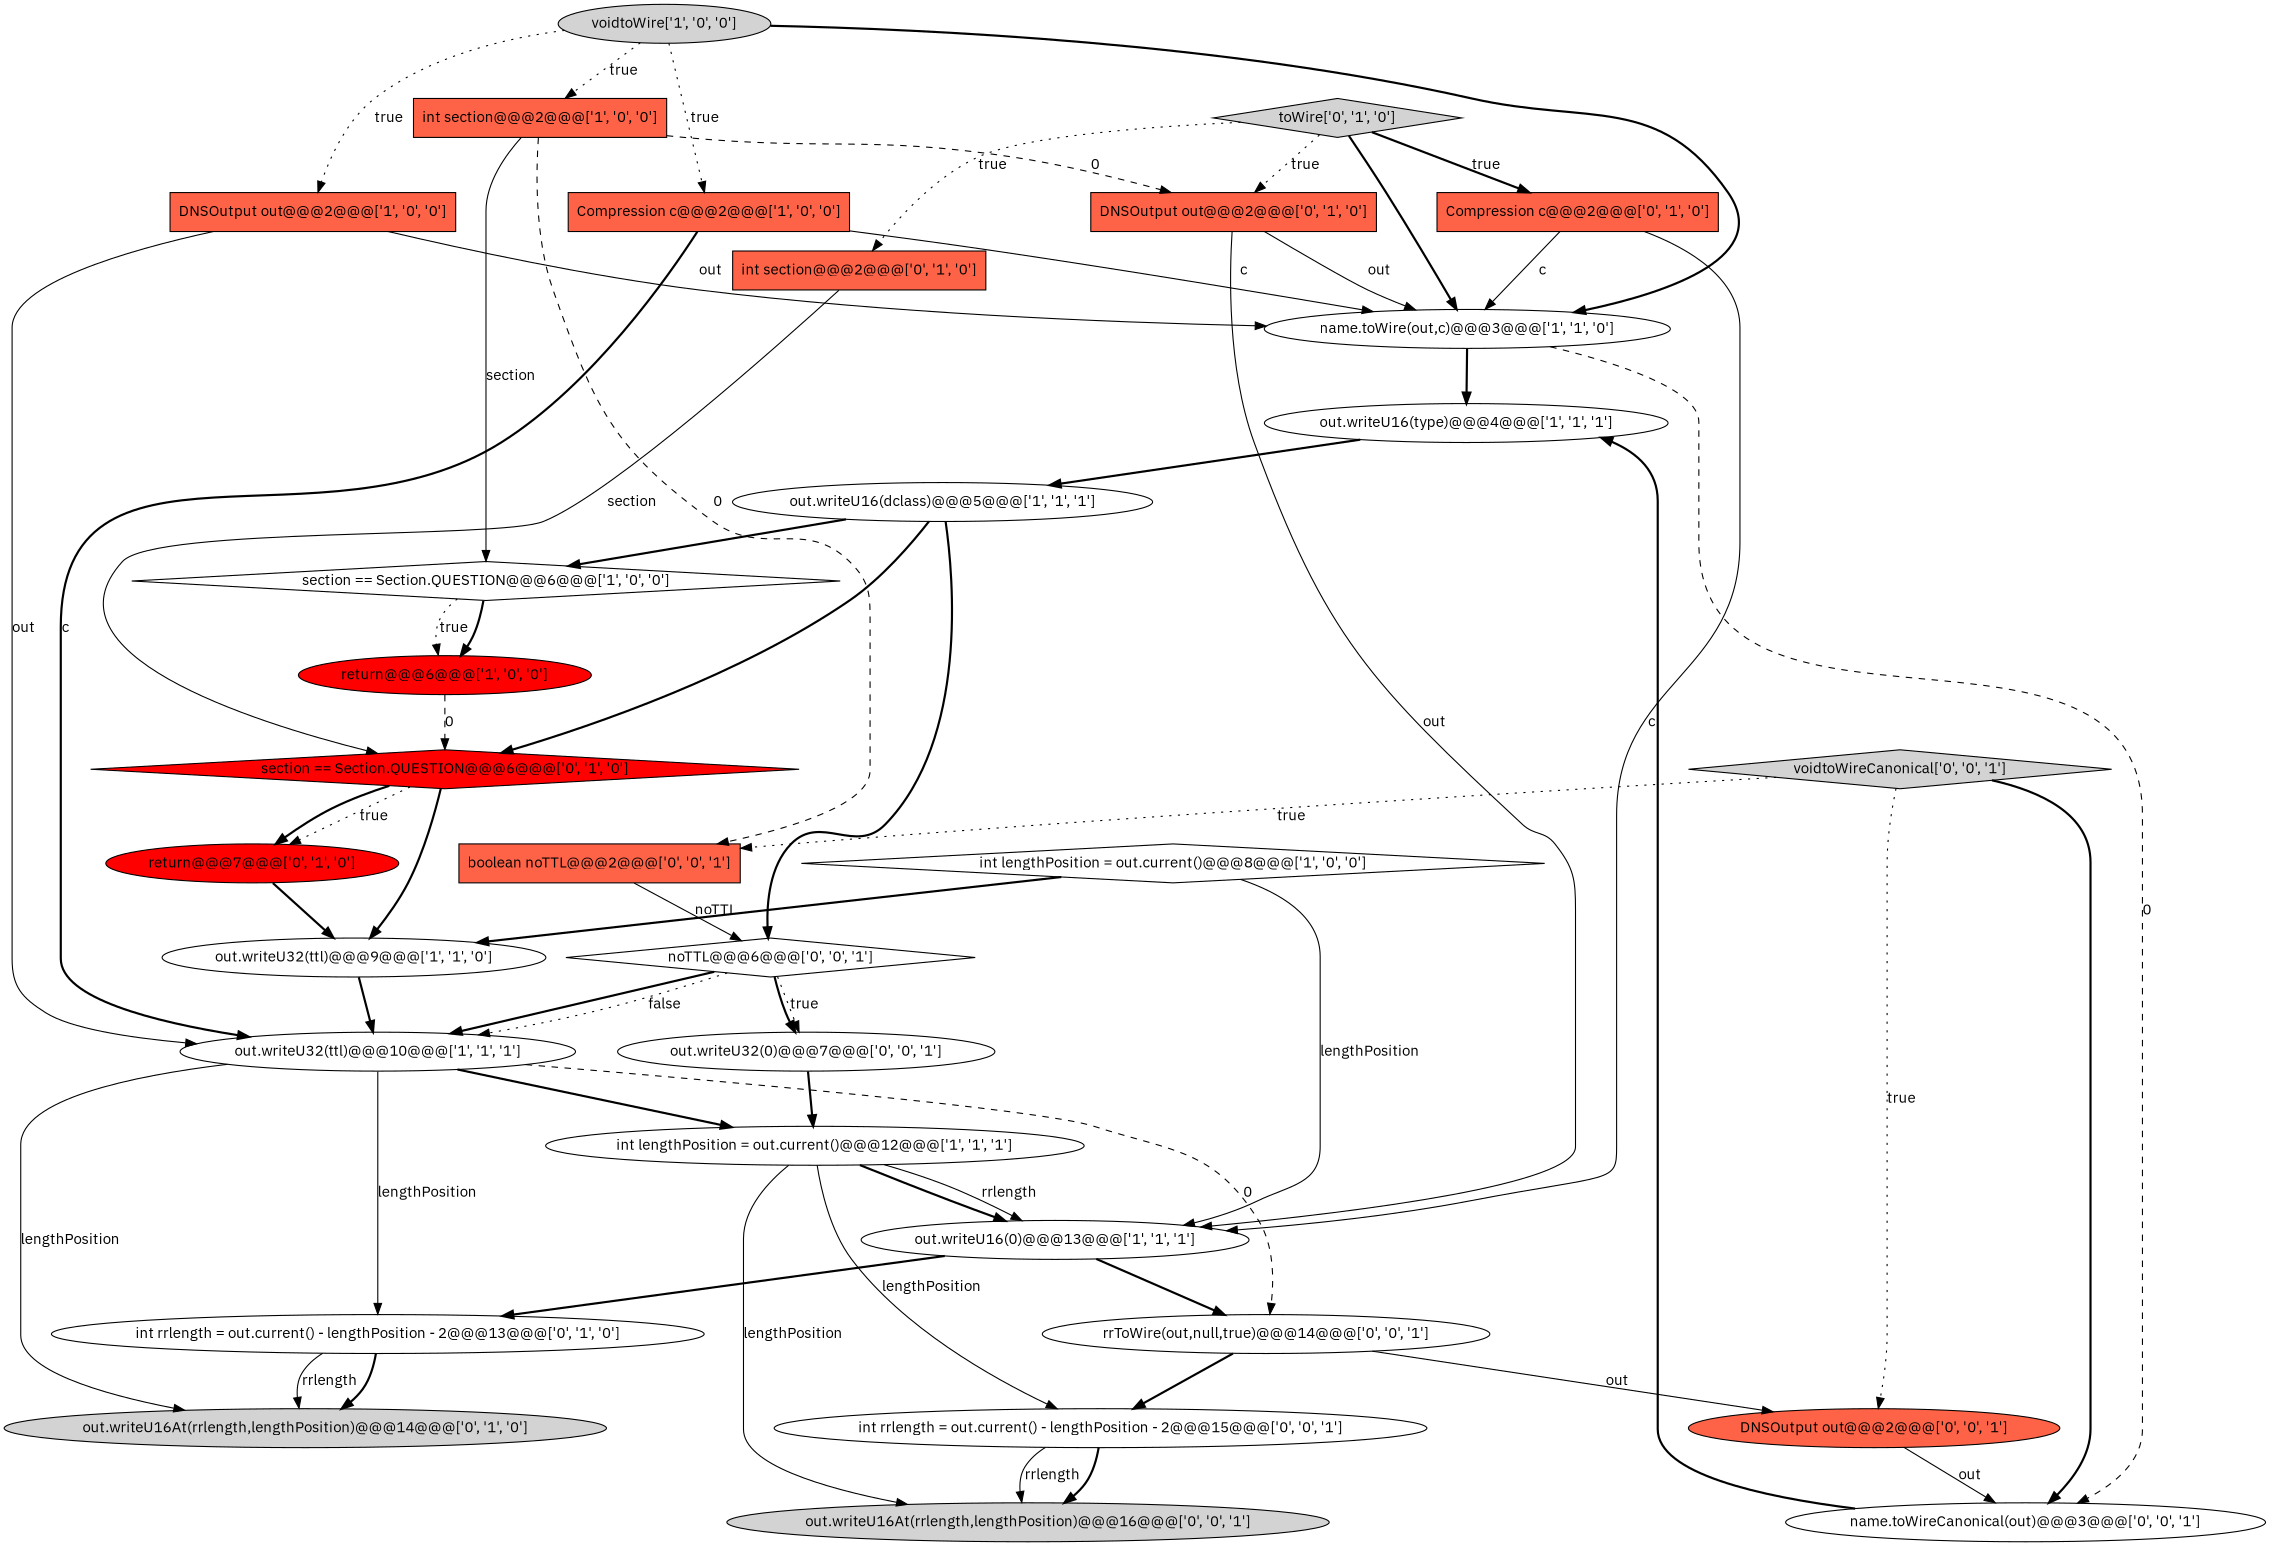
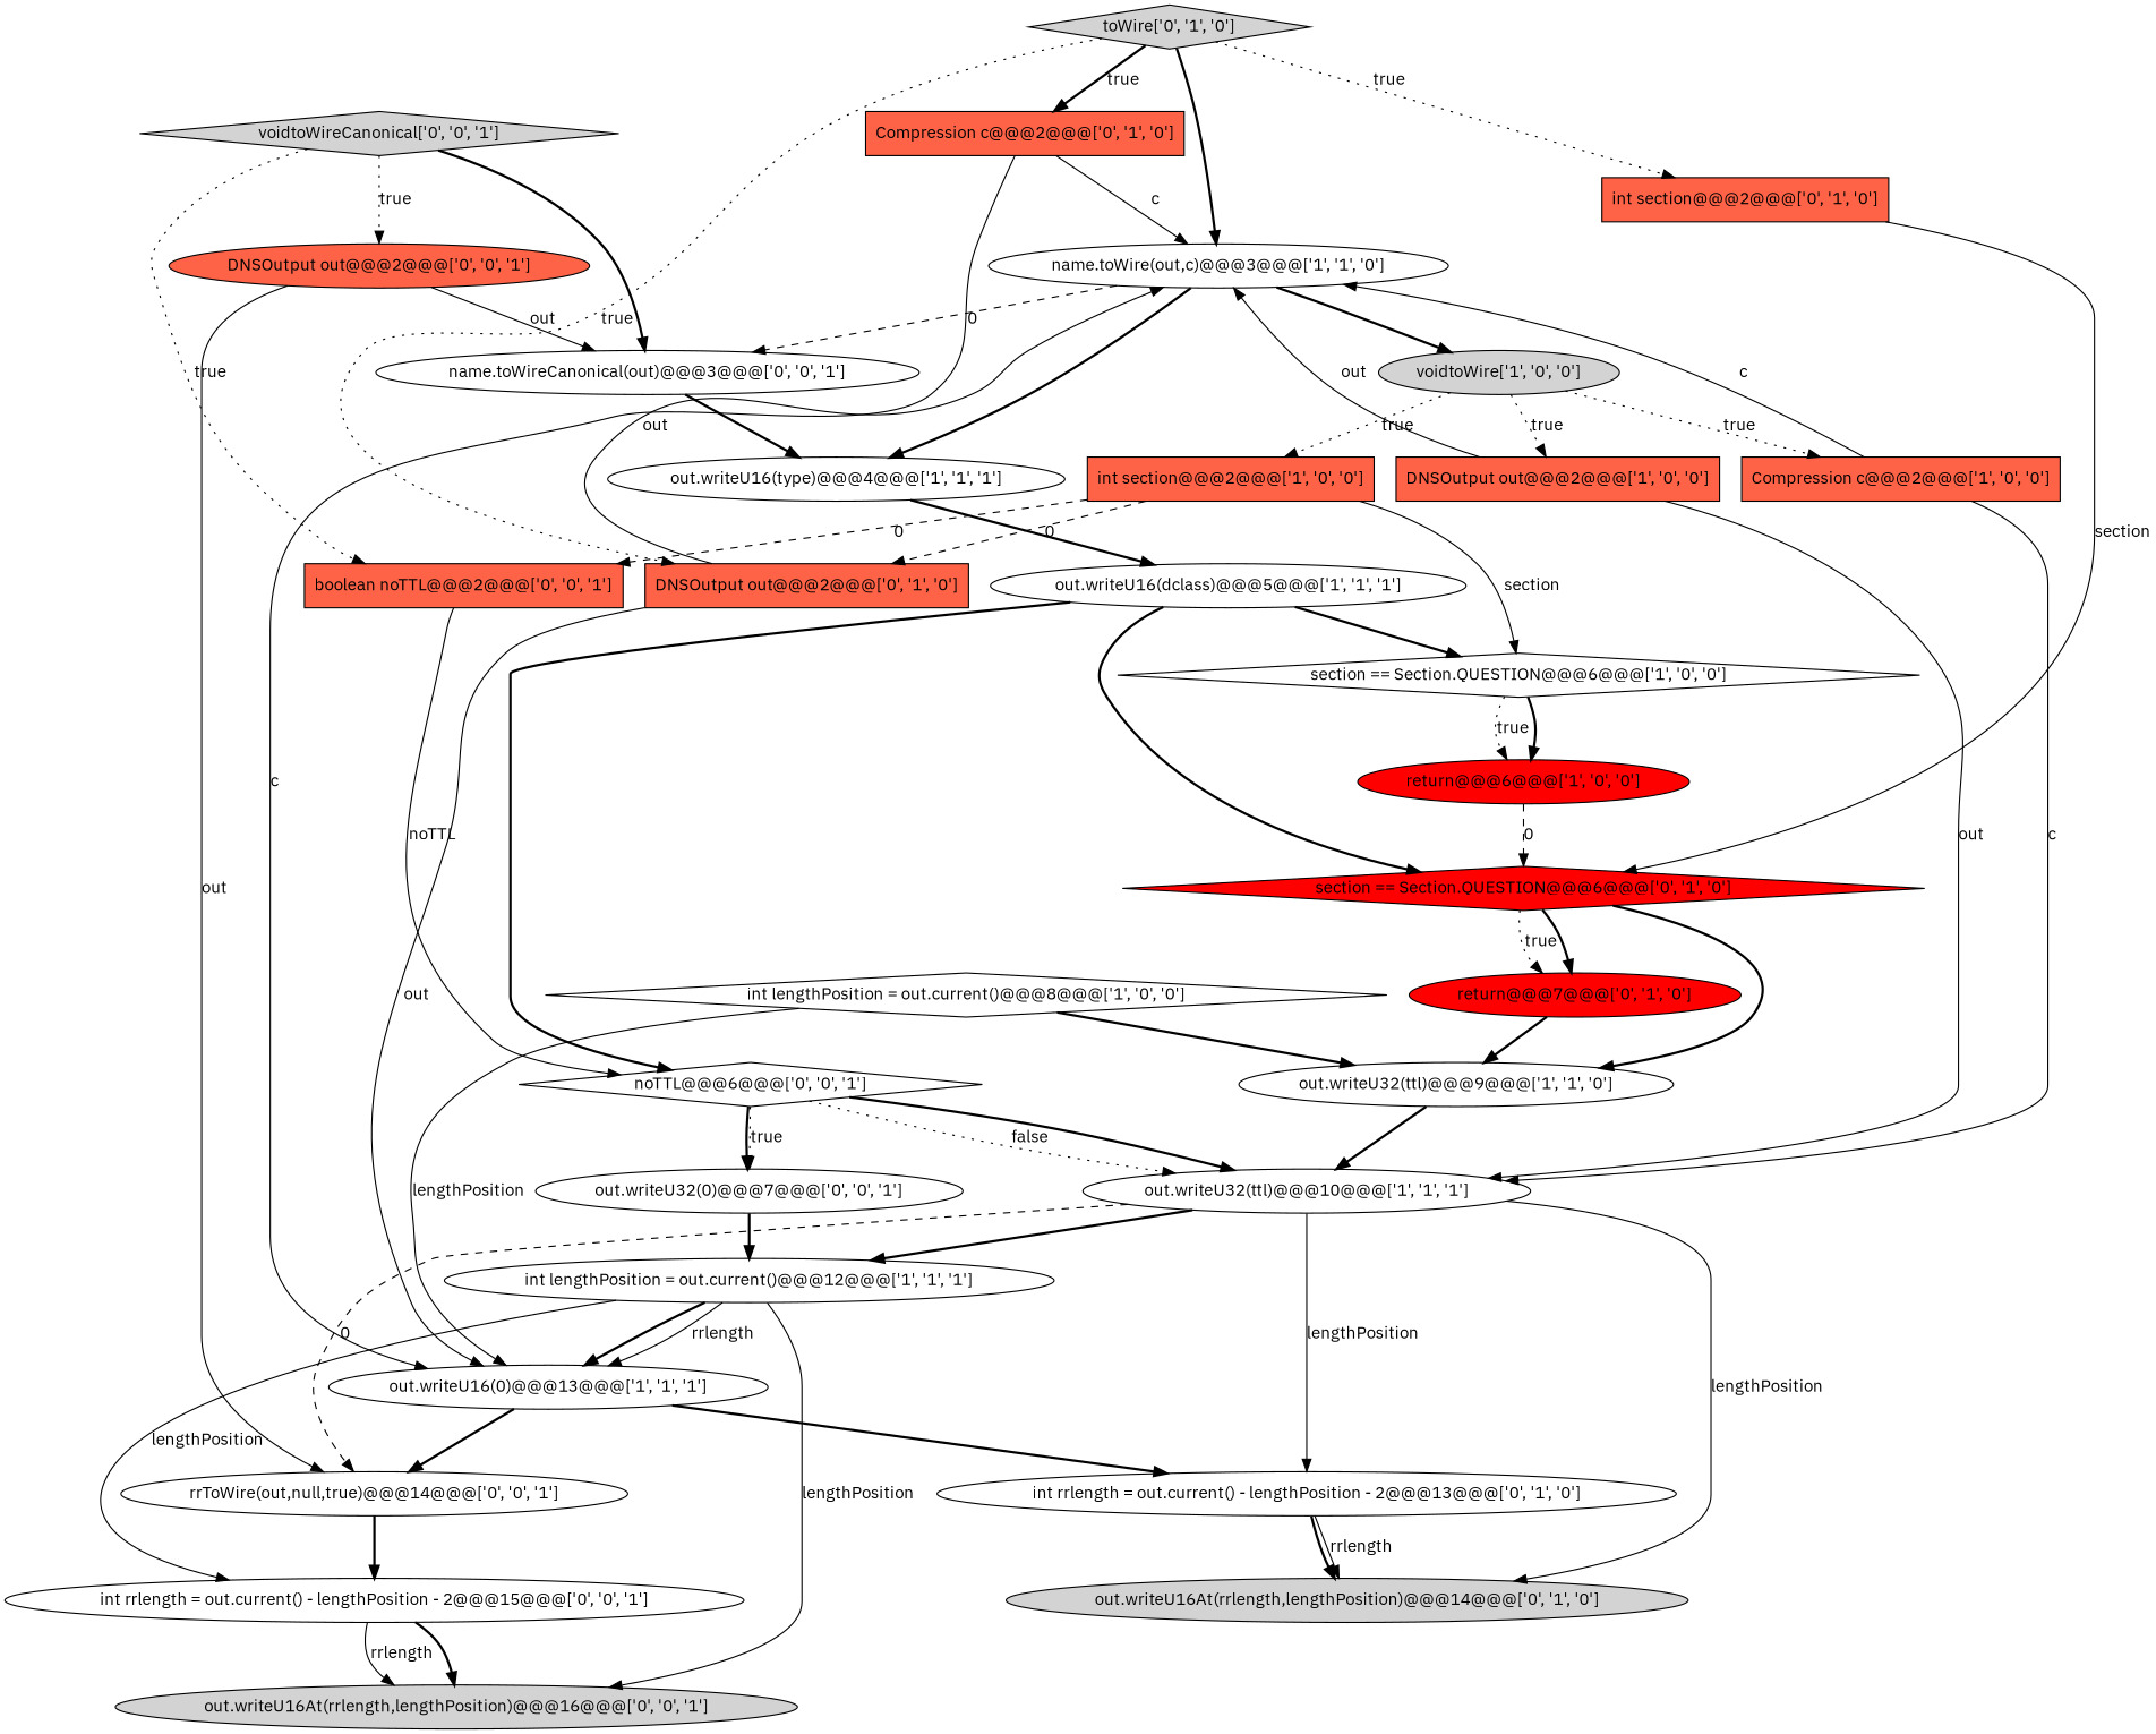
  digraph {
    fontname="IBM Plex Sans"
    node [fillcolor=white fontname="IBM Plex Sans" shape=ellipse style=filled]
    edge [fontname="IBM Plex Sans" style=bold]
    n1 [label="out.writeU16(type)@@@4@@@['1', '1', '1']"]
    n2 [label="out.writeU16(dclass)@@@5@@@['1', '1', '1']"]
    n3 [fillcolor=red label="section == Section.QUESTION@@@6@@@['0', '1', '0']" shape=diamond]
    n4 [label="section == Section.QUESTION@@@6@@@['1', '0', '0']" shape=diamond]
    n5 [label="noTTL@@@6@@@['0', '0', '1']" shape=diamond]
    n6 [label="int lengthPosition = out.current()@@@8@@@['1', '0', '0']" shape=diamond]
    n7 [label="out.writeU32(ttl)@@@9@@@['1', '1', '0']"]
    n8 [label="out.writeU16(0)@@@13@@@['1', '1', '1']"]
    n9 [label="int lengthPosition = out.current()@@@12@@@['1', '1', '1']"]
    n10 [fillcolor=lightgray label="out.writeU16At(rrlength,lengthPosition)@@@16@@@['0', '0', '1']"]
    n11 [label="int rrlength = out.current() - lengthPosition - 2@@@15@@@['0', '0', '1']"]
    n12 [label="out.writeU32(ttl)@@@10@@@['1', '1', '1']"]
    n13 [label="rrToWire(out,null,true)@@@14@@@['0', '0', '1']"]
    n14 [label="int rrlength = out.current() - lengthPosition - 2@@@13@@@['0', '1', '0']"]
    n15 [label="name.toWire(out,c)@@@3@@@['1', '1', '0']"]
    n16 [label="name.toWireCanonical(out)@@@3@@@['0', '0', '1']"]
    n17 [fillcolor=red label="return@@@7@@@['0', '1', '0']"]
    n18 [fillcolor=red label="return@@@6@@@['1', '0', '0']"]
    n19 [label="out.writeU32(0)@@@7@@@['0', '0', '1']"]
    n20 [fillcolor=lightgray label="out.writeU16At(rrlength,lengthPosition)@@@14@@@['0', '1', '0']"]
    n21 [fillcolor=tomato label="DNSOutput out@@@2@@@['0', '0', '1']"]
    n22 [fillcolor=tomato label="boolean noTTL@@@2@@@['0', '0', '1']" shape=box]
    n23 [fillcolor=tomato label="int section@@@2@@@['0', '1', '0']" shape=box]
    n24 [fillcolor=tomato label="DNSOutput out@@@2@@@['0', '1', '0']" shape=box]
    n25 [fillcolor=tomato label="Compression c@@@2@@@['0', '1', '0']" shape=box]
    n26 [fillcolor=tomato label="Compression c@@@2@@@['1', '0', '0']" shape=box]
    n27 [fillcolor=tomato label="int section@@@2@@@['1', '0', '0']" shape=box]
    n28 [fillcolor=lightgray label="voidtoWire['1', '0', '0']"]
    n29 [fillcolor=tomato label="DNSOutput out@@@2@@@['1', '0', '0']" shape=box]
    n30 [fillcolor=lightgray label="voidtoWireCanonical['0', '0', '1']" shape=diamond]
    n31 [fillcolor=lightgray label="toWire['0', '1', '0']" shape=diamond]
    n1 -> n2
    n2 -> n3
    n2 -> n4
    n2 -> n5
    n3 -> n7
    n3 -> n17 [label=true style=dotted]
    n3 -> n17
    n4 -> n18
    n4 -> n18 [label=true style=dotted]
    n5 -> n12
    n5 -> n12 [label=false style=dotted]
    n5 -> n19 [label=true style=dotted]
    n5 -> n19
    n6 -> n7
    n6 -> n8 [label=lengthPosition style=solid]
    n7 -> n12
    n8 -> n13
    n8 -> n14
    n9 -> n8
    n9 -> n8 [label=rrlength style=solid]
    n9 -> n10 [label=lengthPosition style=solid]
    n9 -> n11 [label=lengthPosition style=solid]
    n11 -> n10
    n11 -> n10 [label=rrlength style=solid]
    n12 -> n9
    n12 -> n13 [label=0 style=dashed]
    n12 -> n14 [label=lengthPosition style=solid]
    n12 -> n20 [label=lengthPosition style=solid]
    n13 -> n11
    n14 -> n20
    n14 -> n20 [label=rrlength style=solid]
    n15 -> n1
    n15 -> n16 [label=0 style=dashed]
    n16 -> n1
    n17 -> n7
    n18 -> n3 [label=0 style=dashed]
    n19 -> n9
-   n13 -> n21 [label=out style=solid]
+   n21 -> n13 [label=out style=solid]
    n21 -> n16 [label=out style=solid]
    n22 -> n5 [label=noTTL style=solid]
    n23 -> n3 [label=section style=solid]
    n24 -> n8 [label=out style=solid]
    n24 -> n15 [label=out style=solid]
    n25 -> n8 [label=c style=solid]
    n25 -> n15 [label=c style=solid]
-   n26 -> n12 [label=c]
+   n26 -> n12 [label=c style=solid]
    n26 -> n15 [label=c style=solid]
    n27 -> n4 [label=section style=solid]
    n27 -> n22 [label=0 style=dashed]
    n27 -> n24 [label=0 style=dashed]
-   n28 -> n15
+   n15 -> n28
    n28 -> n26 [label=true style=dotted]
    n28 -> n27 [label=true style=dotted]
    n28 -> n29 [label=true style=dotted]
    n29 -> n12 [label=out style=solid]
    n29 -> n15 [label=out style=solid]
    n30 -> n16
    n30 -> n21 [label=true style=dotted]
    n30 -> n22 [label=true style=dotted]
    n31 -> n15
    n31 -> n23 [label=true style=dotted]
    n31 -> n24 [label=true style=dotted]
    n31 -> n25 [label=true]
  }
